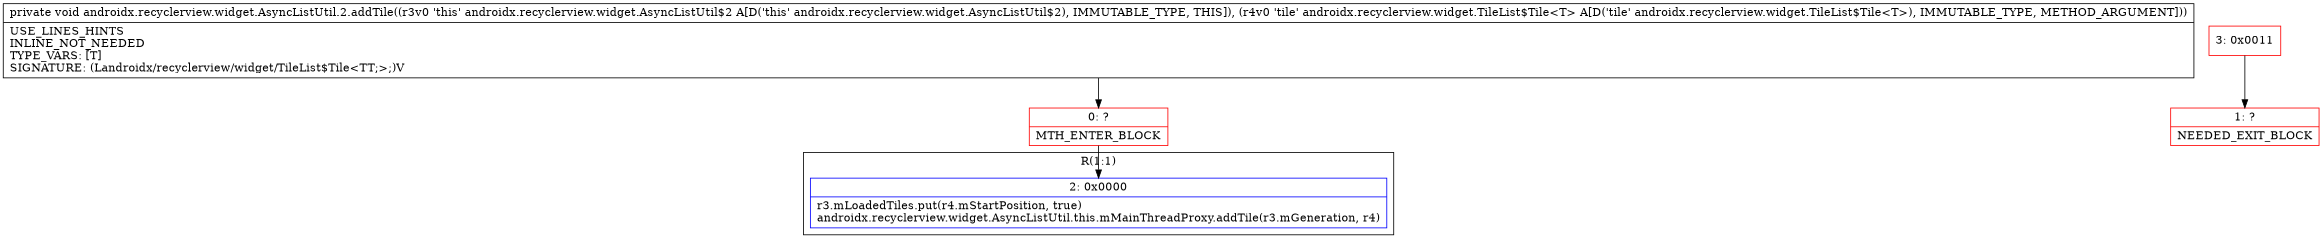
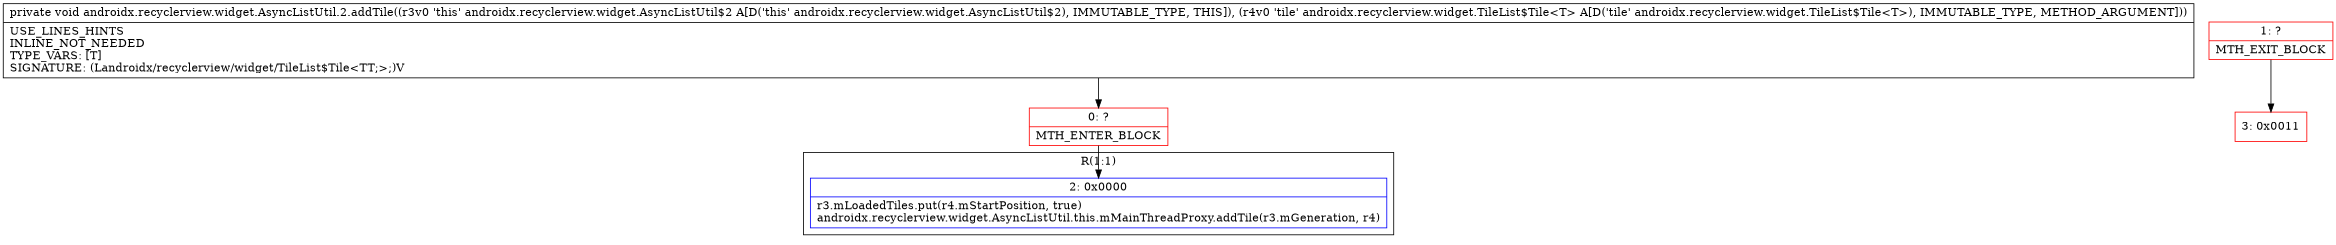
  digraph {
    node [color=red shape=record]
    n1 [color=blue label="{2\:\ 0x0000|r3.mLoadedTiles.put(r4.mStartPosition, true)\landroidx.recyclerview.widget.AsyncListUtil.this.mMainThreadProxy.addTile(r3.mGeneration, r4)\l}"]
    n2 [label="{3\:\ 0x0011}"]
-   n3 [label="{1\:\ ?|NEEDED_EXIT_BLOCK\l}"]
+   n3 [label="{1\:\ ?|MTH_EXIT_BLOCK\l}"]
    n4 [label="{0\:\ ?|MTH_ENTER_BLOCK\l}"]
    n5 [label="{private void androidx.recyclerview.widget.AsyncListUtil.2.addTile((r3v0 'this' androidx.recyclerview.widget.AsyncListUtil$2 A[D('this' androidx.recyclerview.widget.AsyncListUtil$2), IMMUTABLE_TYPE, THIS]), (r4v0 'tile' androidx.recyclerview.widget.TileList$Tile\<T\> A[D('tile' androidx.recyclerview.widget.TileList$Tile\<T\>), IMMUTABLE_TYPE, METHOD_ARGUMENT]))  | USE_LINES_HINTS\lINLINE_NOT_NEEDED\lTYPE_VARS: [T]\lSIGNATURE: (Landroidx\/recyclerview\/widget\/TileList$Tile\<TT;\>;)V\l}" color=""]
    subgraph cluster_1 {
      label="R(1:1)"
      n1
    }
-   n2 -> n3
+   n3 -> n2
    n4 -> n1
    n5 -> n4
  }
